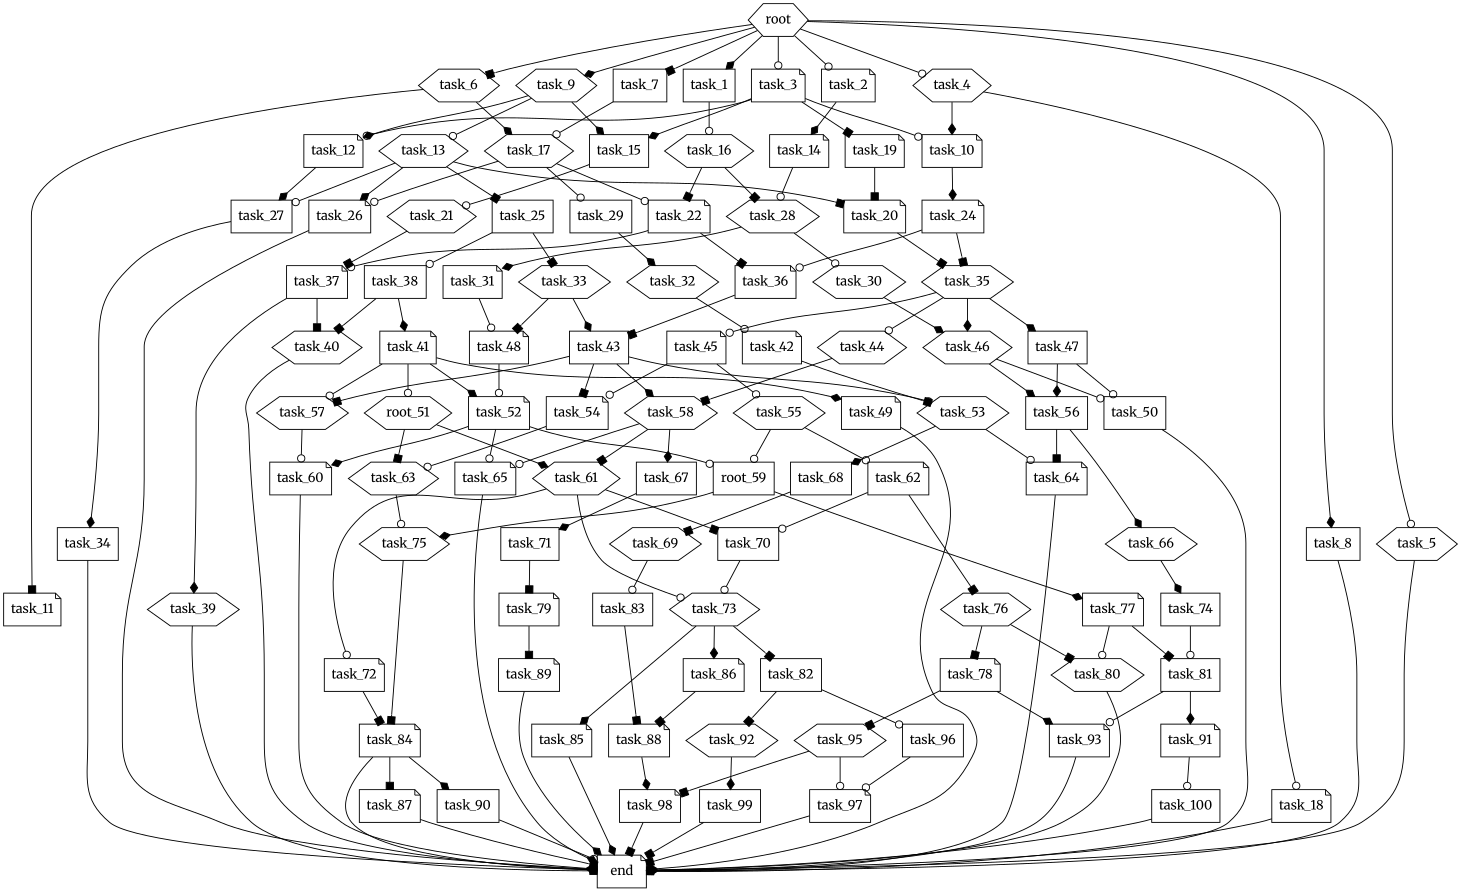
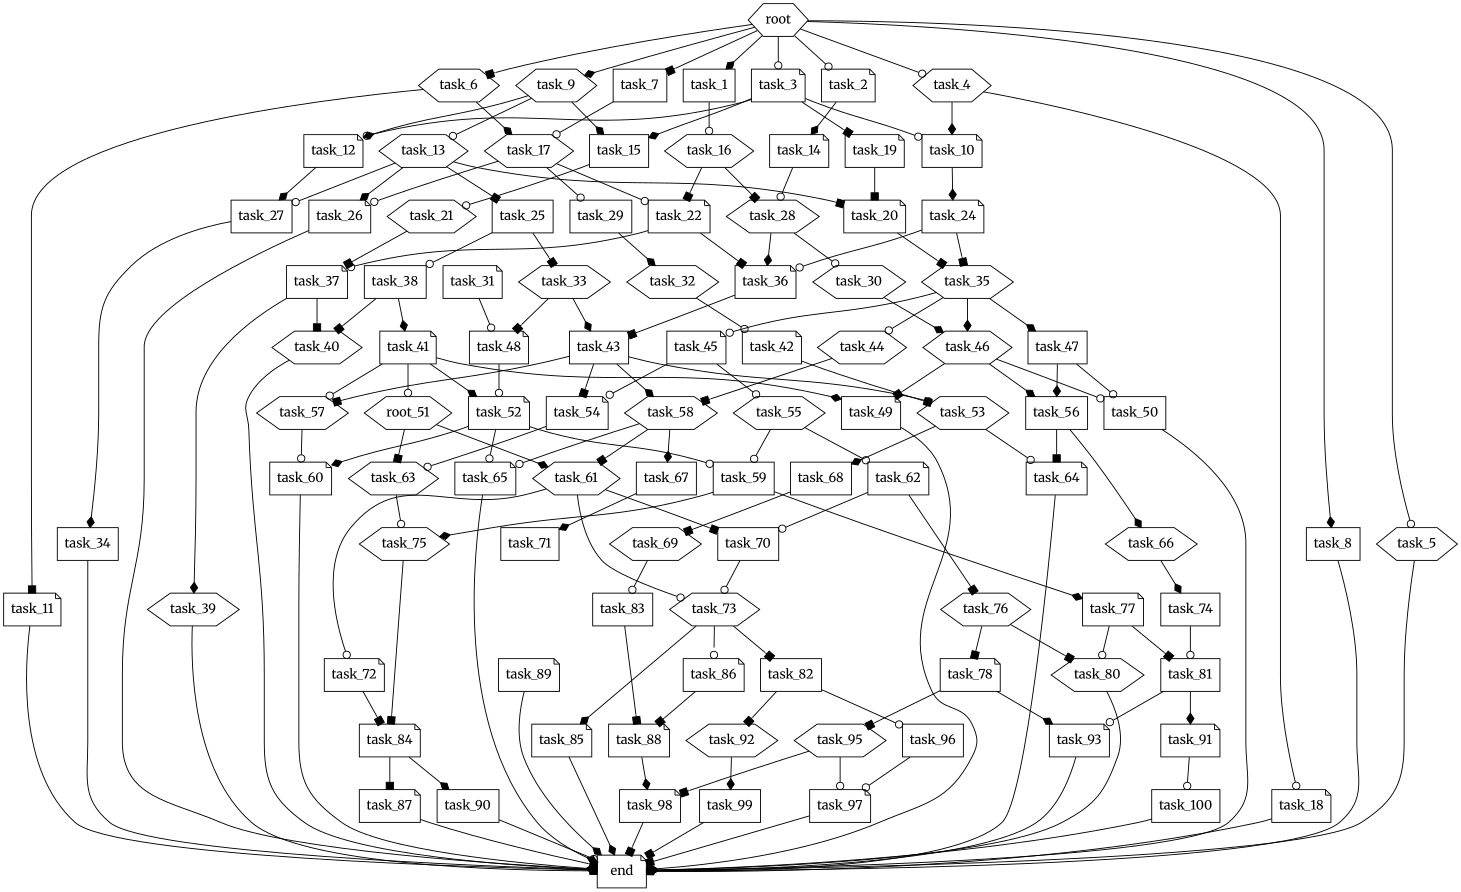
  digraph {
    fontname=Merriweather
    node [fontname=Merriweather shape=note]
    edge [arrowhead=odot fontname=Merriweather]
    task_19
    task_20
    task_35 [shape=hexagon]
    task_53 [shape=hexagon]
    task_68 [shape=box]
    task_64
    task_69 [shape=hexagon]
    end
    task_83 [shape=box]
    task_88
    task_25 [shape=box]
    task_33 [shape=hexagon]
    task_38 [shape=box]
    task_48
    task_43 [shape=box]
    task_41
    task_40 [shape=hexagon]
    n18 [label=root_51 shape=hexagon]
    task_61 [shape=hexagon]
    task_63 [shape=hexagon]
    task_72
    task_70 [shape=box]
    task_73 [shape=hexagon]
    task_75 [shape=hexagon]
    task_84
    task_86
    task_82 [shape=box]
    task_85
    task_87
    task_90 [shape=box]
-   task_59 [shape=box label=root_59]
+   task_59 [shape=box]
    task_77
    task_80 [shape=hexagon]
    task_81 [shape=box]
    task_6 [shape=hexagon]
    task_11
    task_17 [shape=hexagon]
    task_22
    task_26
    task_29 [shape=box]
    root [shape=hexagon]
    task_3
    task_9 [shape=hexagon]
    task_8 [shape=box]
    task_7 [shape=box]
    task_1 [shape=box]
    task_5 [shape=hexagon]
    task_4 [shape=hexagon]
    task_2
    task_15 [shape=box]
    task_12
    task_10
    task_13 [shape=hexagon]
    task_16 [shape=hexagon]
    task_18
    task_14
    task_21 [shape=hexagon]
    task_27 [shape=box]
    task_24
    task_60
    task_76 [shape=hexagon]
    task_78
    task_93
    task_95 [shape=hexagon]
    task_52
    task_65
    task_98
    task_54
    task_36
    task_58 [shape=hexagon]
    task_57 [shape=hexagon]
    task_97
    task_67 [shape=box]
    task_71 [shape=box]
    task_62
    task_37
    task_39 [shape=hexagon]
    task_28 [shape=hexagon]
    task_31
    task_30 [shape=hexagon]
    task_46 [shape=hexagon]
    task_49
    task_47 [shape=box]
    task_50 [shape=box]
    task_56 [shape=box]
    task_66 [shape=hexagon]
    task_96 [shape=box]
    task_92 [shape=hexagon]
    task_45
    task_44 [shape=hexagon]
    task_55 [shape=hexagon]
    task_42
    task_32 [shape=hexagon]
    task_34 [shape=box]
    task_100 [shape=box]
    task_89
    task_74 [shape=box]
    task_91
-   task_79
    task_99 [shape=box]
    task_19 -> task_20 [arrowhead=box]
    task_20 -> task_35 [arrowhead=box]
    task_35 -> task_46 [arrowhead=diamond]
    task_35 -> task_47 [arrowhead=diamond]
    task_35 -> task_45
    task_35 -> task_44
    task_53 -> task_68 [arrowhead=diamond]
    task_53 -> task_64
    task_68 -> task_69 [arrowhead=box]
    task_64 -> end [arrowhead=diamond]
    task_69 -> task_83
    task_83 -> task_88 [arrowhead=box]
    task_88 -> task_98 [arrowhead=diamond]
    task_25 -> task_33 [arrowhead=box]
    task_25 -> task_38
    task_33 -> task_48 [arrowhead=box]
    task_33 -> task_43 [arrowhead=diamond]
    task_38 -> task_41 [arrowhead=diamond]
    task_38 -> task_40 [arrowhead=box]
    task_48 -> task_52
    task_43 -> task_53
    task_43 -> task_54 [arrowhead=box]
    task_43 -> task_58 [arrowhead=diamond]
    task_43 -> task_57 [arrowhead=box]
    task_41 -> n18
    task_41 -> task_52 [arrowhead=diamond]
    task_41 -> task_57
    task_41 -> task_49 [arrowhead=diamond]
    task_40 -> end [arrowhead=diamond]
    n18 -> task_61 [arrowhead=diamond]
    n18 -> task_63 [arrowhead=box]
    task_61 -> task_72
    task_61 -> task_70 [arrowhead=box]
    task_61 -> task_73
    task_63 -> task_75
    task_72 -> task_84 [arrowhead=box]
    task_70 -> task_73
-   task_73 -> task_86 [arrowhead=diamond]
+   task_73 -> task_86
    task_73 -> task_82 [arrowhead=box]
    task_73 -> task_85 [arrowhead=diamond]
    task_75 -> task_84 [arrowhead=box]
    task_84 -> task_87 [arrowhead=box]
    task_84 -> task_90 [arrowhead=diamond]
    task_86 -> task_88 [arrowhead=box]
    task_82 -> task_96
    task_82 -> task_92 [arrowhead=box]
    task_85 -> end [arrowhead=diamond]
    task_87 -> end [arrowhead=box]
    task_90 -> end
    task_59 -> task_75 [arrowhead=diamond]
    task_59 -> task_77 [arrowhead=diamond]
    task_77 -> task_80
    task_77 -> task_81 [arrowhead=box]
    task_80 -> end [arrowhead=diamond]
    task_81 -> task_93
    task_81 -> task_91 [arrowhead=diamond]
    task_6 -> task_11 [arrowhead=box]
    task_6 -> task_17 [arrowhead=diamond]
-   task_84 -> end
+   task_11 -> end
    task_17 -> task_22
    task_17 -> task_26
    task_17 -> task_29
    task_22 -> task_36 [arrowhead=box]
    task_22 -> task_37
    task_26 -> end [arrowhead=box]
    task_29 -> task_32 [arrowhead=diamond]
    root -> task_6 [arrowhead=box]
    root -> task_3
    root -> task_9 [arrowhead=diamond]
    root -> task_8 [arrowhead=diamond]
    root -> task_7 [arrowhead=box]
    root -> task_1 [arrowhead=diamond]
    root -> task_5
    root -> task_4
    root -> task_2
    task_3 -> task_19 [arrowhead=box]
    task_3 -> task_15 [arrowhead=diamond]
    task_3 -> task_12
    task_3 -> task_10
    task_9 -> task_15 [arrowhead=diamond]
    task_9 -> task_12 [arrowhead=diamond]
    task_9 -> task_13
    task_8 -> end [arrowhead=box]
    task_7 -> task_17
    task_1 -> task_16
    task_5 -> end [arrowhead=diamond]
    task_4 -> task_10 [arrowhead=diamond]
    task_4 -> task_18
    task_2 -> task_14 [arrowhead=diamond]
    task_15 -> task_21
    task_12 -> task_27 [arrowhead=diamond]
    task_10 -> task_24 [arrowhead=diamond]
    task_13 -> task_20 [arrowhead=box]
    task_13 -> task_25 [arrowhead=box]
    task_13 -> task_26 [arrowhead=diamond]
    task_13 -> task_27
    task_16 -> task_22 [arrowhead=box]
    task_16 -> task_28 [arrowhead=box]
    task_18 -> end [arrowhead=box]
    task_14 -> task_28
    task_21 -> task_37 [arrowhead=box]
    task_27 -> task_34 [arrowhead=diamond]
    task_24 -> task_35 [arrowhead=box]
    task_24 -> task_36
    task_60 -> end [arrowhead=diamond]
    task_76 -> task_80 [arrowhead=box]
    task_76 -> task_78 [arrowhead=box]
    task_78 -> task_93 [arrowhead=diamond]
    task_78 -> task_95 [arrowhead=box]
    task_93 -> end [arrowhead=box]
    task_95 -> task_98 [arrowhead=box]
    task_95 -> task_97
    task_52 -> task_59
    task_52 -> task_60 [arrowhead=diamond]
    task_52 -> task_65
    task_65 -> end [arrowhead=diamond]
    task_98 -> end [arrowhead=box]
    task_54 -> task_63
    task_36 -> task_43 [arrowhead=box]
    task_58 -> task_61 [arrowhead=box]
    task_58 -> task_65
    task_58 -> task_67 [arrowhead=diamond]
    task_57 -> task_60
    task_97 -> end [arrowhead=box]
    task_67 -> task_71 [arrowhead=diamond]
-   task_71 -> task_79 [arrowhead=box]
    task_62 -> task_70
    task_62 -> task_76 [arrowhead=box]
    task_37 -> task_40 [arrowhead=box]
    task_37 -> task_39 [arrowhead=diamond]
    task_39 -> end [arrowhead=box]
-   task_28 -> task_31 [arrowhead=diamond]
+   task_28 -> task_36 [arrowhead=diamond]
    task_28 -> task_30
    task_31 -> task_48
    task_30 -> task_46 [arrowhead=diamond]
+   task_46 -> task_49 [arrowhead=box]
    task_46 -> task_50
    task_46 -> task_56 [arrowhead=diamond]
    task_49 -> end [arrowhead=diamond]
    task_47 -> task_50
    task_47 -> task_56 [arrowhead=diamond]
    task_50 -> end [arrowhead=diamond]
    task_56 -> task_64 [arrowhead=box]
    task_56 -> task_66 [arrowhead=diamond]
    task_66 -> task_74 [arrowhead=diamond]
    task_96 -> task_97
    task_92 -> task_99 [arrowhead=diamond]
    task_45 -> task_54
    task_45 -> task_55
    task_44 -> task_58 [arrowhead=box]
    task_55 -> task_59
    task_55 -> task_62
    task_42 -> task_53 [arrowhead=box]
    task_32 -> task_42
    task_34 -> end
    task_100 -> end
    task_89 -> end [arrowhead=diamond]
    task_74 -> task_81
    task_91 -> task_100
-   task_79 -> task_89 [arrowhead=box]
    task_99 -> end [arrowhead=box]
  }
